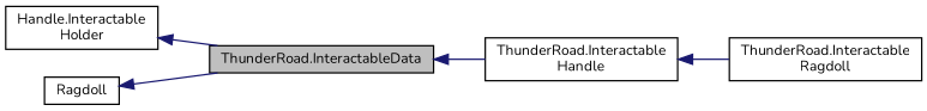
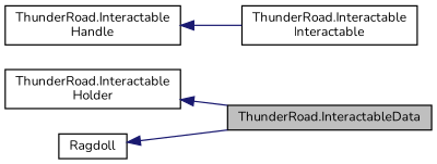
  digraph {
    fontname=Nunito
    rankdir=LR
    node [color=black fillcolor=white fontname=Nunito fontsize=10 shape=record style=filled]
    edge [color=midnightblue dir=back fontname=Nunito fontsize=10 labelfontname=Helvetica labelfontsize=10 style=solid]
    n1 [fillcolor=grey75 fontcolor=black height=0.2 label="ThunderRoad.InteractableData" width=0.4]
    n2 [height=0.2 label="ThunderRoad.Interactable\lHandle" width=0.4]
-   n3 [height=0.2 label="ThunderRoad.Interactable\lRagdoll" width=0.4]
-   n4 [height=0.2 label="Handle.Interactable\lHolder" width=0.4]
+   n3 [height=0.2 label="ThunderRoad.Interactable\lInteractable" width=0.4]
+   n4 [height=0.2 label="ThunderRoad.Interactable\lHolder" width=0.4]
    n5 [height=0.2 label=Ragdoll width=0.4]
-   n1 -> n2
    n2 -> n3
    n4 -> n1
    n5 -> n1
  }
